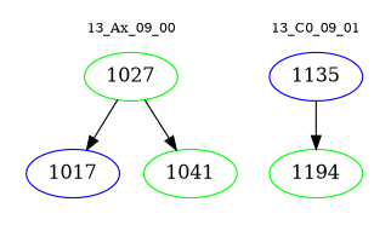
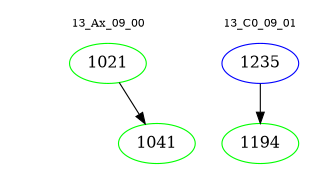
  digraph {
    node [color=green]
    edge [color=black]
-   n1 [label=1027]
-   n2 [color=blue label=1017]
+   n1 [label=1021]
    n3 [label=1041]
-   n4 [color=blue label=1135]
+   n4 [color=blue label=1235]
    n5 [label=1194]
    subgraph cluster_1 {
      color=white
      fontsize=10
      label="13_Ax_09_00"
      n1
-     n2
      n3
    }
    subgraph cluster_2 {
      color=white
      fontsize=10
      label="13_C0_09_01"
      n4
      n5
    }
-   n1 -> n2
    n1 -> n3
    n4 -> n5
  }
